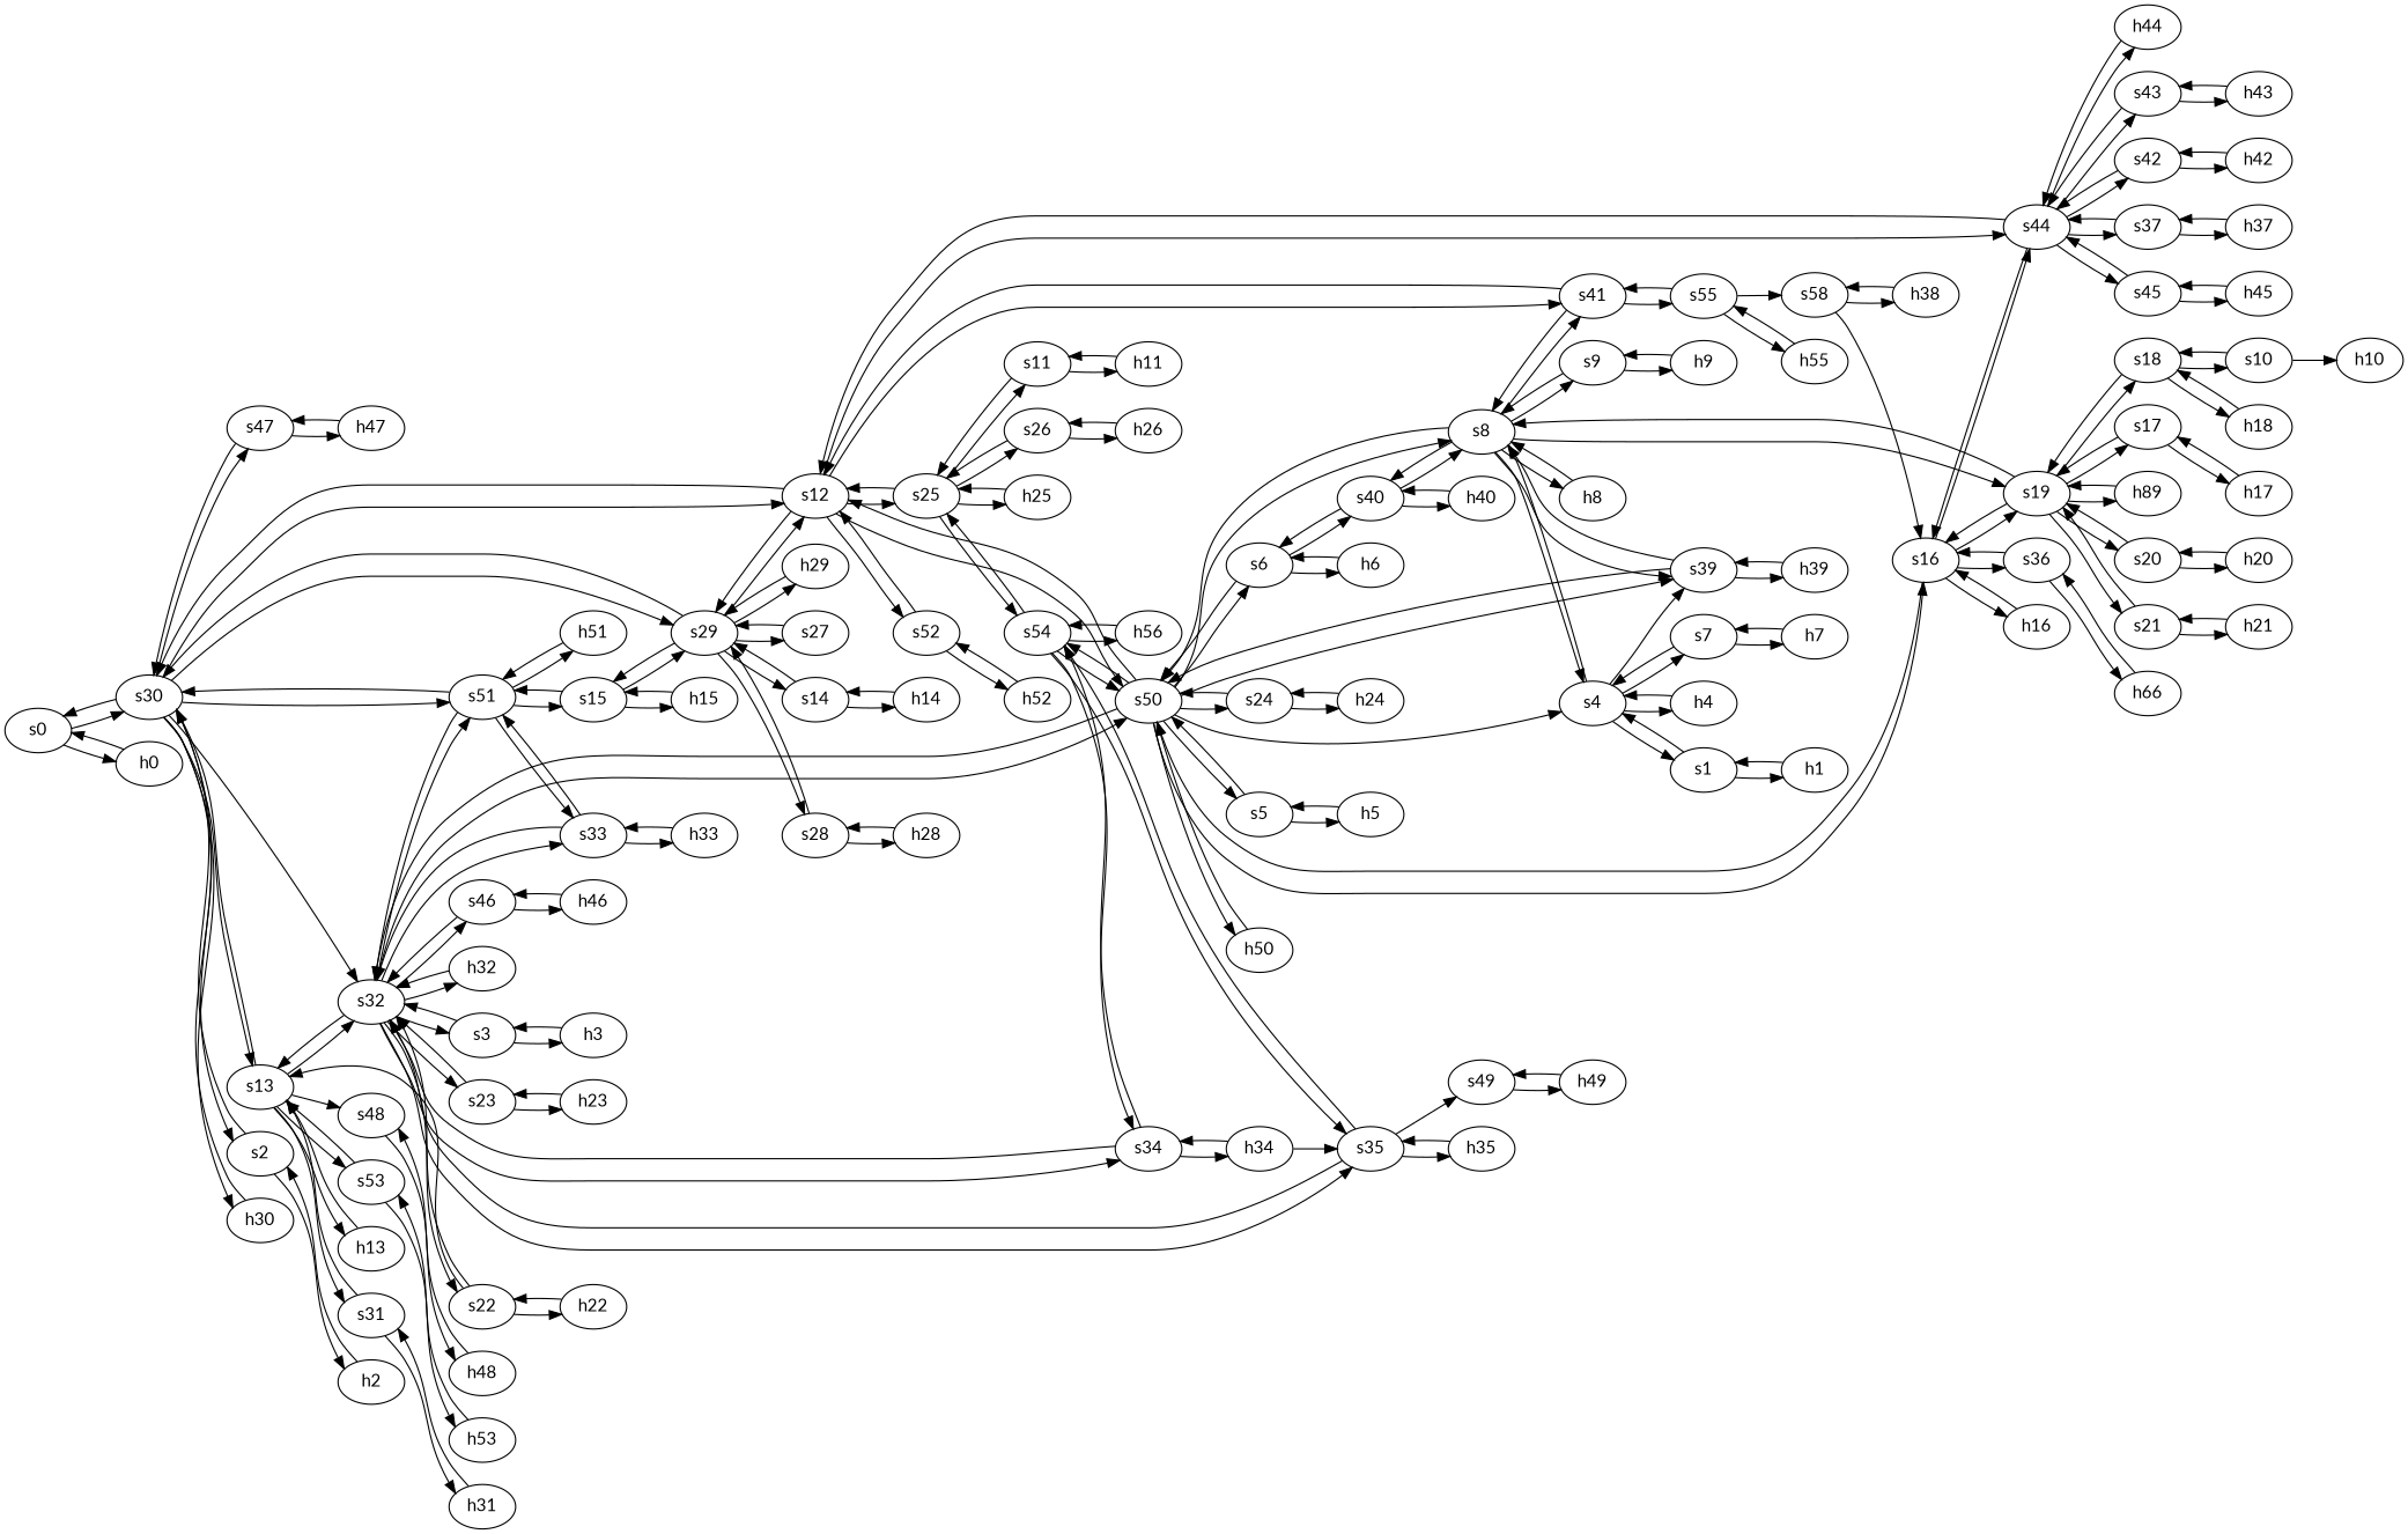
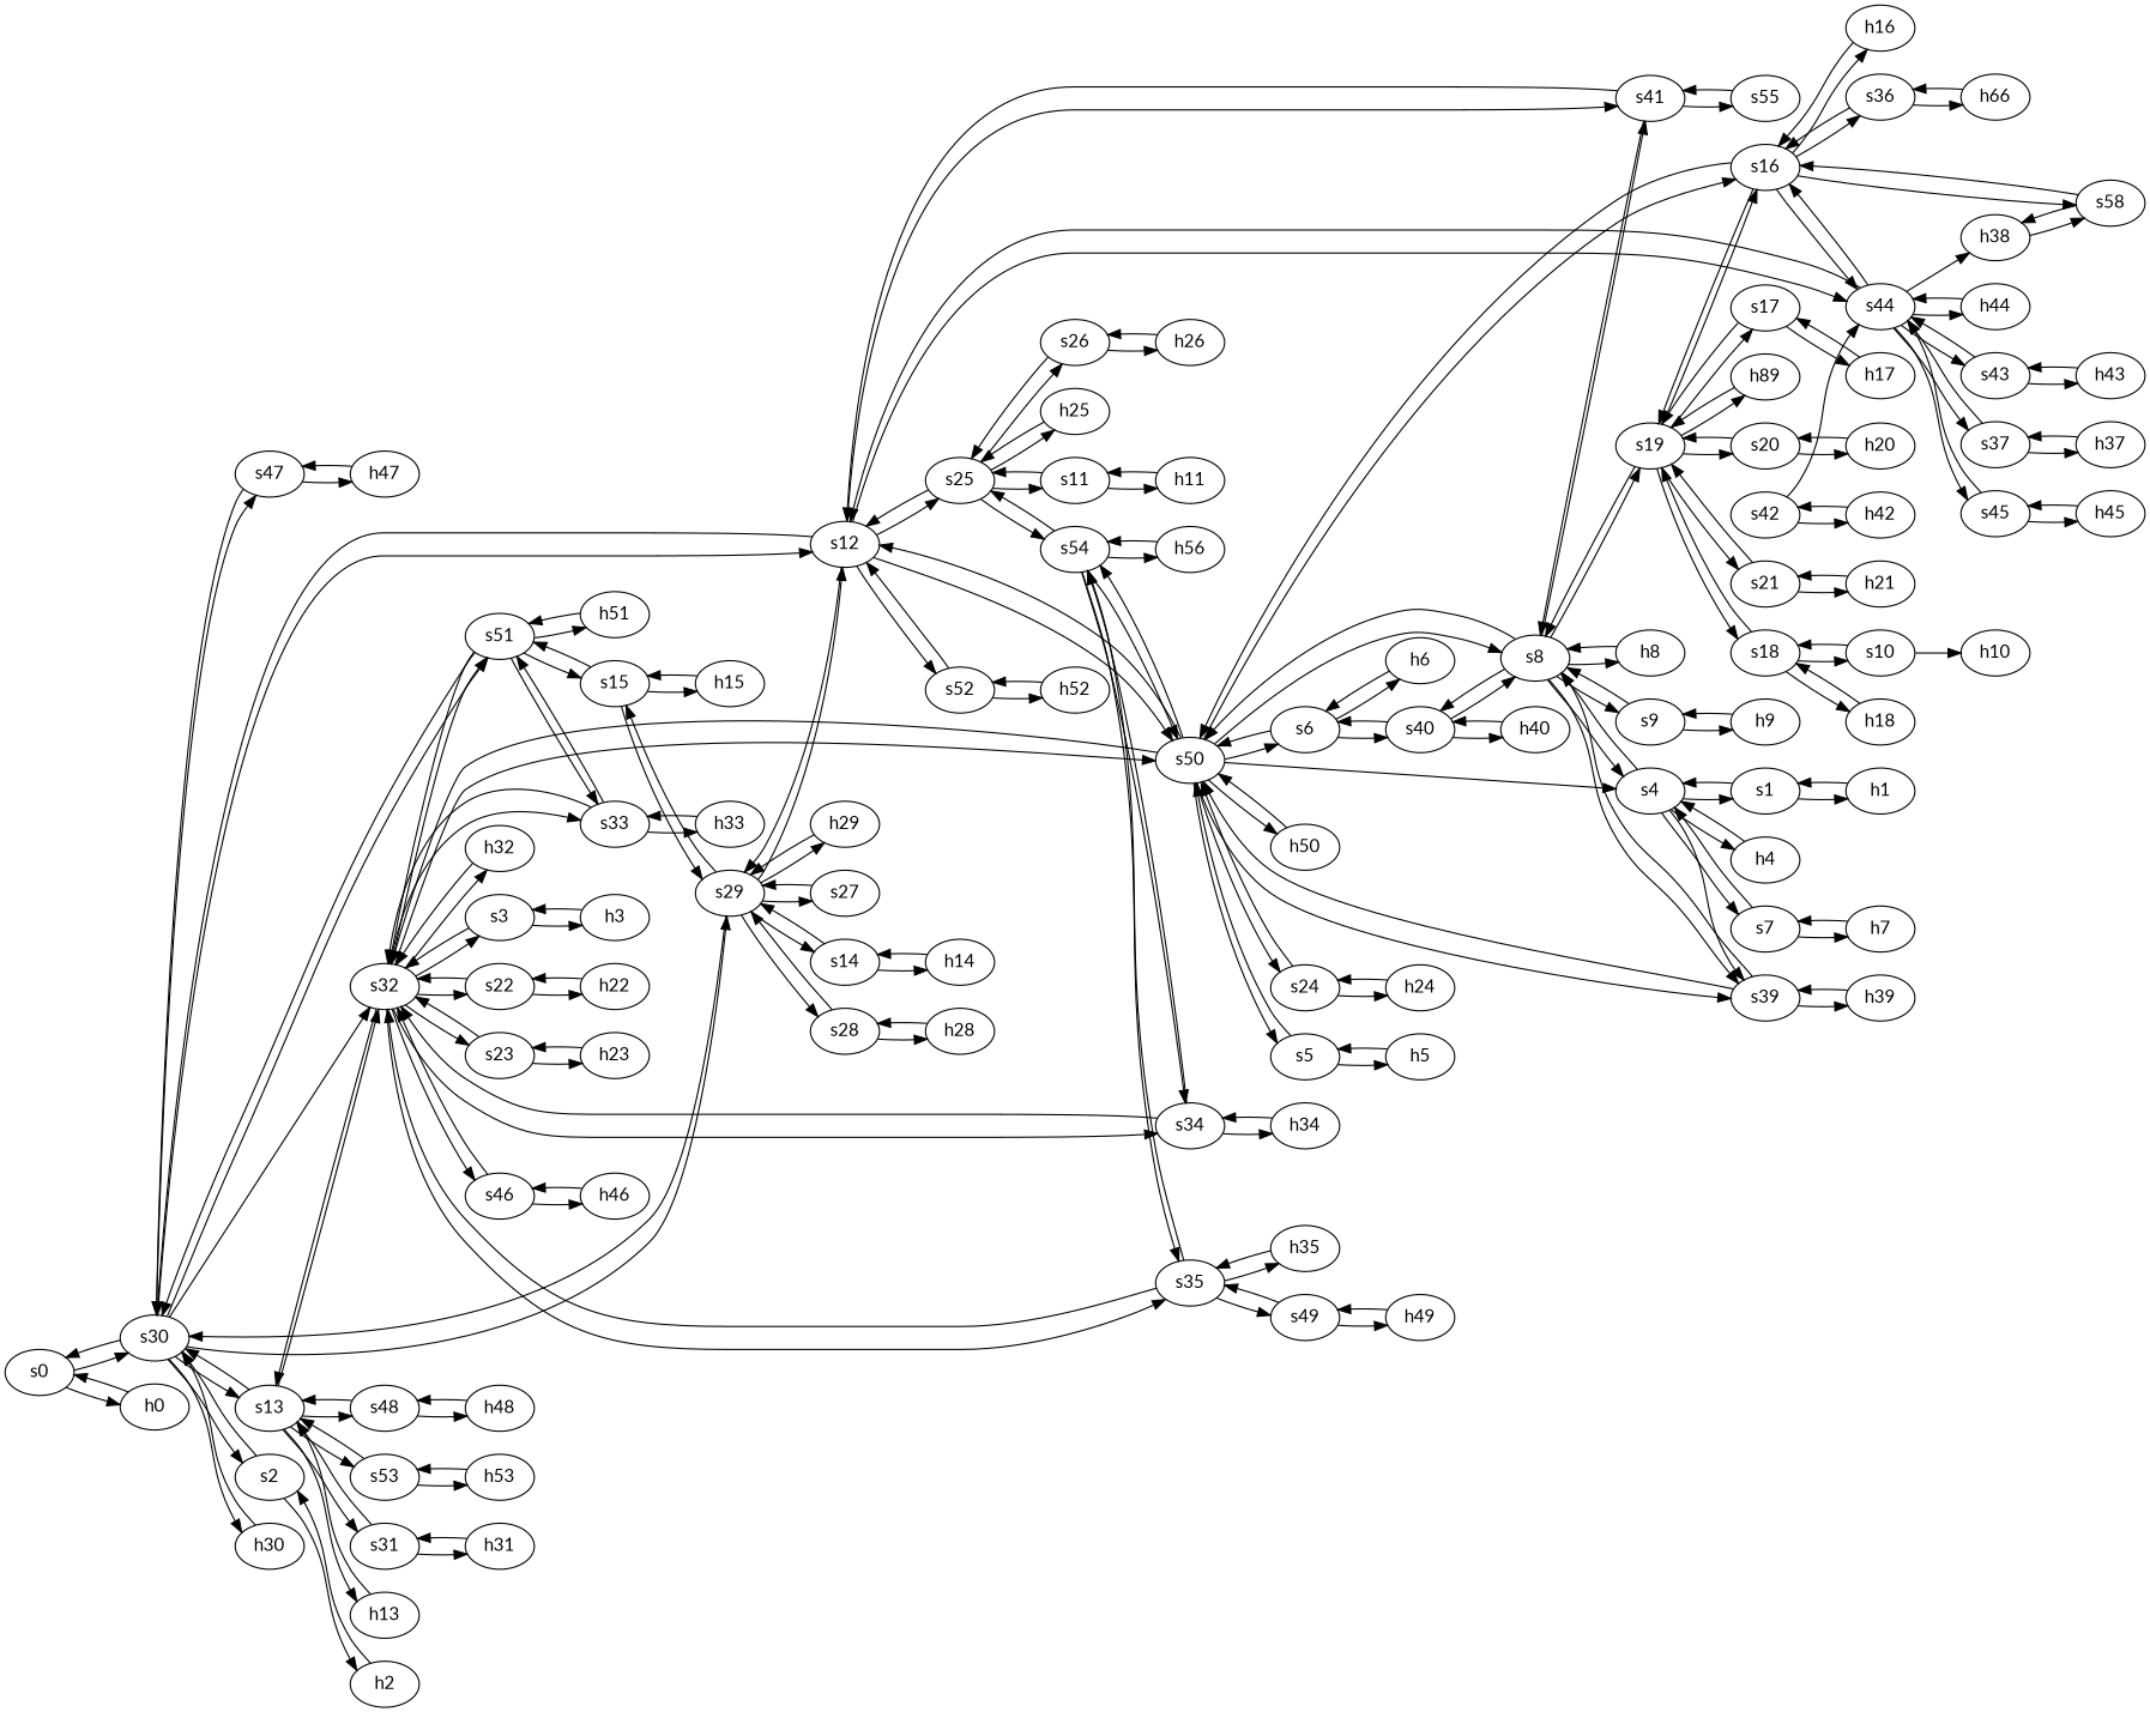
  strict digraph {
    fontname=Lato
    rankdir=LR
    node [fontname=Lato type=switch]
    edge [capacity="1Gbps" cost=1 dst_port=1 fontname=Lato src_port=1]
    s0
    s30
    h0 [ip="111.0.0.0" mac="00:00:00:00:0:0" type=host]
    s47
    s13
    s12
    s51
    s32
    s29
    s2
    h30 [ip="111.0.30.30" mac="00:00:00:00:30:30" type=host]
    h47 [ip="111.0.47.47" mac="00:00:00:00:47:47" type=host]
    s48
    s53
    s31
    h13 [ip="111.0.13.13" mac="00:00:00:00:13:13" type=host]
    s50
    s44
    s41
    s25
    s52
    s33
    h51 [ip="111.0.51.51" mac="00:00:00:00:51:51" type=host]
    s15
    s46
    s35
    s34
    s3
    h32 [ip="111.0.32.32" mac="00:00:00:00:32:32" type=host]
    s22
    s23
    s14
    h29 [ip="111.0.29.29" mac="00:00:00:00:29:29" type=host]
    s28
    s27
    h2 [ip="111.0.2.2" mac="00:00:00:00:2:2" type=host]
    s7
    s4
    h7 [ip="111.0.7.7" mac="00:00:00:00:7:7" type=host]
    h4 [ip="111.0.4.4" mac="00:00:00:00:4:4" type=host]
    s8
    s1
    s39
    s16
    s5
    s54
    h50 [ip="111.0.50.50" mac="00:00:00:00:50:50" type=host]
    s24
    s6
    s19
    s40
    h8 [ip="111.0.8.8" mac="00:00:00:00:8:8" type=host]
    s9
    h1 [ip="111.0.1.1" mac="00:00:00:00:1:1" type=host]
    h20 [ip="111.0.20.20" mac="00:00:00:00:20:20" type=host]
    s20
    s21
    s18
    s17
    n60 [ip="111.0.19.19" label=h89 mac="00:00:00:00:19:19" type=host]
    h46 [ip="111.0.46.46" mac="00:00:00:00:46:46" type=host]
    h45 [ip="111.0.45.45" mac="00:00:00:00:45:45" type=host]
    s45
    h44 [ip="111.0.44.44" mac="00:00:00:00:44:44" type=host]
    s43
    s42
    s37
    h43 [ip="111.0.43.43" mac="00:00:00:00:43:43" type=host]
    h16 [ip="111.0.16.16" mac="00:00:00:00:16:16" type=host]
    n70 [label=s58]
    s36
    h42 [ip="111.0.42.42" mac="00:00:00:00:42:42" type=host]
    h37 [ip="111.0.37.37" mac="00:00:00:00:37:37" type=host]
    h5 [ip="111.0.5.5" mac="00:00:00:00:5:5" type=host]
    n75 [ip="111.0.54.54" label=h56 mac="00:00:00:00:54:54" type=host]
    h24 [ip="111.0.24.24" mac="00:00:00:00:24:24" type=host]
    h6 [ip="111.0.6.6" mac="00:00:00:00:6:6" type=host]
    h39 [ip="111.0.39.39" mac="00:00:00:00:39:39" type=host]
    s55
-   h55 [ip="111.0.55.55" mac="00:00:00:00:55:55" type=host]
    h40 [ip="111.0.40.40" mac="00:00:00:00:40:40" type=host]
    h9 [ip="111.0.9.9" mac="00:00:00:00:9:9" type=host]
    h49 [ip="111.0.49.49" mac="00:00:00:00:49:49" type=host]
    s49
    h35 [ip="111.0.35.35" mac="00:00:00:00:35:35" type=host]
    h48 [ip="111.0.48.48" mac="00:00:00:00:48:48" type=host]
    s11
    s26
    h25 [ip="111.0.25.25" mac="00:00:00:00:25:25" type=host]
    h34 [ip="111.0.34.34" mac="00:00:00:00:34:34" type=host]
    h11 [ip="111.0.11.11" mac="00:00:00:00:11:11" type=host]
    h26 [ip="111.0.26.26" mac="00:00:00:00:26:26" type=host]
    h53 [ip="111.0.53.53" mac="00:00:00:00:53:53" type=host]
    h31 [ip="111.0.31.31" mac="00:00:00:00:31:31" type=host]
    h52 [ip="111.0.52.52" mac="00:00:00:00:52:52" type=host]
    h33 [ip="111.0.33.33" mac="00:00:00:00:33:33" type=host]
    h15 [ip="111.0.15.15" mac="00:00:00:00:15:15" type=host]
    h3 [ip="111.0.3.3" mac="00:00:00:00:3:3" type=host]
    h22 [ip="111.0.22.22" mac="00:00:00:00:22:22" type=host]
    h23 [ip="111.0.23.23" mac="00:00:00:00:23:23" type=host]
    h38 [ip="111.0.38.38" mac="00:00:00:00:38:38" type=host]
    n102 [ip="111.0.36.36" label=h66 mac="00:00:00:00:36:36" type=host]
    h21 [ip="111.0.21.21" mac="00:00:00:00:21:21" type=host]
    h18 [ip="111.0.18.18" mac="00:00:00:00:18:18" type=host]
    s10
    h17 [ip="111.0.17.17" mac="00:00:00:00:17:17" type=host]
    h10 [ip="111.0.10.10" mac="00:00:00:00:10:10" type=host]
    h14 [ip="111.0.14.14" mac="00:00:00:00:14:14" type=host]
    h28 [ip="111.0.28.28" mac="00:00:00:00:28:28" type=host]
    s0 -> s30 [dst_port=2 src_port=2]
    s0 -> h0
    s30 -> s0 [dst_port=2 src_port=2]
    s30 -> s47 [dst_port=2 src_port=10]
    s30 -> s13 [dst_port=5 src_port=7]
    s30 -> s12 [dst_port=11 src_port=6]
    s30 -> s51 [dst_port=3 src_port=11]
    s30 -> s32 [dst_port=6 src_port=9]
    s30 -> s29 [dst_port=7 src_port=8]
    s30 -> s2 [dst_port=2 src_port=3]
    s30 -> h30
    h0 -> s0
    s47 -> s30 [dst_port=10 src_port=2]
    s47 -> h47
    s13 -> s30 [dst_port=7 src_port=5]
    s13 -> s32 [dst_port=3 src_port=3]
    s13 -> s48 [dst_port=2 src_port=2]
    s13 -> s53 [dst_port=2 src_port=4]
    s13 -> s31 [dst_port=3 src_port=7]
    s13 -> h13
    s12 -> s30 [dst_port=6 src_port=11]
    s12 -> s29 [dst_port=2 src_port=8]
    s12 -> s50 [dst_port=7 src_port=4]
    s12 -> s44 [dst_port=2 src_port=3]
    s12 -> s41 [dst_port=3 src_port=2]
    s12 -> s25 [dst_port=3 src_port=7]
    s12 -> s52 [dst_port=3 src_port=6]
    s51 -> s30 [dst_port=11 src_port=3]
    s51 -> s32 [dst_port=12 src_port=4]
    s51 -> s33 [dst_port=3 src_port=5]
    s51 -> h51
    s51 -> s15 [dst_port=2 src_port=2]
    s32 -> s13 [dst_port=3 src_port=3]
    s32 -> s51 [dst_port=4 src_port=12]
    s32 -> s50 [dst_port=10 src_port=11]
    s32 -> s33 [dst_port=2 src_port=7]
    s32 -> s46 [dst_port=2 src_port=10]
    s32 -> s35 [dst_port=2 src_port=9]
    s32 -> s34 [dst_port=2 src_port=8]
    s32 -> s3 [dst_port=2 src_port=2]
    s32 -> h32
    s32 -> s22 [dst_port=2 src_port=4]
    s32 -> s23 [dst_port=2 src_port=5]
    s29 -> s30 [dst_port=8 src_port=7]
    s29 -> s12 [dst_port=8 src_port=2]
    s29 -> s15 [dst_port=3 src_port=4]
    s29 -> s14 [dst_port=2 src_port=3]
    s29 -> h29
    s29 -> s28 [dst_port=2 src_port=6]
    s29 -> s27 [dst_port=2 src_port=5]
    s2 -> s30 [dst_port=3 src_port=2]
    s2 -> h2
    h30 -> s30
    h47 -> s47
-   s22 -> s13 [dst_port=2 src_port=2]
+   s48 -> s13 [dst_port=2 src_port=2]
    s48 -> h48
    s53 -> s13 [dst_port=4 src_port=2]
    s53 -> h53
    s31 -> s13 [dst_port=7 src_port=3]
    s31 -> h31
    h13 -> s13
    s50 -> s12 [dst_port=4 src_port=7]
    s50 -> s32 [dst_port=11 src_port=10]
    s50 -> s4 [dst_port=4 src_port=2]
    s50 -> s8 [dst_port=7 src_port=6]
    s50 -> s39 [dst_port=3 src_port=11]
    s50 -> s16 [dst_port=4 src_port=8]
    s50 -> s5 [dst_port=2 src_port=3]
    s50 -> s54 [dst_port=5 src_port=12]
    s50 -> h50
    s50 -> s24 [dst_port=2 src_port=9]
    s50 -> s6 [dst_port=3 src_port=4]
    s44 -> s12 [dst_port=3 src_port=2]
    s44 -> s16 [dst_port=6 src_port=3]
    s44 -> s45 [dst_port=2 src_port=7]
    s44 -> h44
    s44 -> s43 [dst_port=2 src_port=6]
-   s44 -> s42 [dst_port=2 src_port=5]
+   s44 -> h38 [dst_port=2 src_port=5]
    s44 -> s37 [dst_port=2 src_port=4]
    s41 -> s12 [dst_port=2 src_port=3]
    s41 -> s8 [dst_port=9 src_port=2]
    s41 -> s55 [dst_port=2 src_port=4]
    s25 -> s12 [dst_port=7 src_port=3]
    s25 -> s54 [dst_port=2 src_port=5]
    s25 -> s11 [dst_port=2 src_port=2]
    s25 -> s26 [dst_port=2 src_port=4]
    s25 -> h25
    s52 -> s12 [dst_port=6 src_port=3]
    s52 -> h52
    s33 -> s51 [dst_port=5 src_port=3]
    s33 -> s32 [dst_port=7 src_port=2]
    s33 -> h33
    h51 -> s51
    s15 -> s51 [dst_port=2 src_port=2]
    s15 -> s29 [dst_port=4 src_port=3]
    s15 -> h15
    s46 -> s32 [dst_port=10 src_port=2]
    s46 -> h46
    s35 -> s32 [dst_port=9 src_port=2]
    s35 -> s54 [dst_port=4 src_port=4]
    s35 -> s49 [dst_port=2 src_port=3]
    s35 -> h35
    s34 -> s32 [dst_port=8 src_port=2]
    s34 -> s54 [dst_port=3 src_port=3]
    s34 -> h34
    s3 -> s32 [dst_port=2 src_port=2]
    s3 -> h3
    h32 -> s32
    s22 -> s32 [dst_port=4 src_port=2]
    s22 -> h22
    s23 -> s32 [dst_port=5 src_port=2]
    s23 -> h23
    s14 -> s29 [dst_port=3 src_port=2]
    s14 -> h14
    h29 -> s29
    s28 -> s29 [dst_port=6 src_port=2]
    s28 -> h28
    s27 -> s29 [dst_port=5 src_port=2]
    h2 -> s2
    s7 -> s4 [dst_port=5 src_port=2]
    s7 -> h7
    s4 -> s7 [dst_port=2 src_port=5]
    s4 -> h4
    s4 -> s8 [dst_port=2 src_port=3]
    s4 -> s1 [dst_port=2 src_port=2]
    s4 -> s39 [dst_port=2 src_port=4]
    h7 -> s7
    h4 -> s4
    s8 -> s50 [dst_port=6 src_port=7]
    s8 -> s41 [dst_port=2 src_port=9]
    s8 -> s4 [dst_port=3 src_port=2]
    s8 -> s39 [dst_port=2 src_port=3]
    s8 -> s19 [dst_port=2 src_port=8]
    s8 -> s40 [dst_port=3 src_port=4]
    s8 -> h8
    s8 -> s9 [dst_port=2 src_port=5]
    s1 -> s4 [dst_port=2 src_port=2]
    s1 -> h1
    s39 -> s50 [dst_port=11 src_port=3]
    s39 -> s8 [dst_port=3 src_port=2]
    s39 -> h39
    s16 -> s50 [dst_port=8 src_port=4]
    s16 -> s44 [dst_port=3 src_port=6]
    s16 -> s19 [dst_port=3 src_port=5]
    s16 -> h16
-   s55 -> n70 [dst_port=2 src_port=7]
+   s16 -> n70 [dst_port=2 src_port=7]
    s16 -> s36 [dst_port=3 src_port=3]
    s5 -> s50 [dst_port=3 src_port=2]
    s5 -> h5
    s54 -> s50 [dst_port=12 src_port=5]
    s54 -> s25 [dst_port=5 src_port=2]
    s54 -> s35 [dst_port=4 src_port=4]
    s54 -> s34 [dst_port=3 src_port=3]
    s54 -> n75
    h50 -> s50
    s24 -> s50 [dst_port=9 src_port=2]
    s24 -> h24
    s6 -> s50 [dst_port=4 src_port=3]
    s6 -> s40 [dst_port=2 src_port=2]
    s6 -> h6
    s19 -> s8 [dst_port=8 src_port=2]
    s19 -> s16 [dst_port=5 src_port=3]
    s19 -> s20 [dst_port=2 src_port=6]
    s19 -> s21 [dst_port=2 src_port=7]
    s19 -> s18 [dst_port=3 src_port=5]
    s19 -> s17 [dst_port=2 src_port=4]
    s19 -> n60
    s40 -> s8 [dst_port=4 src_port=3]
    s40 -> s6 [dst_port=2 src_port=2]
    s40 -> h40
    h8 -> s8
    s9 -> s8 [dst_port=5 src_port=2]
    s9 -> h9
    h1 -> s1
    h20 -> s20
    s20 -> s19 [dst_port=6 src_port=2]
    s20 -> h20
    s21 -> s19 [dst_port=7 src_port=2]
    s21 -> h21
    s18 -> s19 [dst_port=5 src_port=3]
    s18 -> h18
    s18 -> s10 [dst_port=2 src_port=2]
    s17 -> s19 [dst_port=4 src_port=2]
    s17 -> h17
    n60 -> s19
    h46 -> s46
    h45 -> s45
    s45 -> s44 [dst_port=7 src_port=2]
    s45 -> h45
    h44 -> s44
    s43 -> s44 [dst_port=6 src_port=2]
    s43 -> h43
    s42 -> s44 [dst_port=5 src_port=2]
    s42 -> h42
    s37 -> s44 [dst_port=4 src_port=2]
    s37 -> h37
    h43 -> s43
    h16 -> s16
    n70 -> s16 [dst_port=7 src_port=2]
    n70 -> h38
    s36 -> s16 [dst_port=3 src_port=3]
    s36 -> n102
    h42 -> s42
    h37 -> s37
    h5 -> s5
    n75 -> s54
    h24 -> s24
    h6 -> s6
    h39 -> s39
    s55 -> s41 [dst_port=4 src_port=2]
-   s55 -> h55
-   h55 -> s55
    h40 -> s40
    h9 -> s9
    h49 -> s49
-   h34 -> s35 [dst_port=3 src_port=2]
+   s49 -> s35 [dst_port=3 src_port=2]
    s49 -> h49
    h35 -> s35
    h48 -> s48
    s11 -> s25 [dst_port=2 src_port=2]
    s11 -> h11
    s26 -> s25 [dst_port=4 src_port=2]
    s26 -> h26
    h25 -> s25
    h34 -> s34
    h11 -> s11
    h26 -> s26
    h53 -> s53
    h31 -> s31
    h52 -> s52
    h33 -> s33
    h15 -> s15
    h3 -> s3
    h22 -> s22
    h23 -> s23
    h38 -> n70
    n102 -> s36
    h21 -> s21
    h18 -> s18
    s10 -> s18 [dst_port=2 src_port=2]
    s10 -> h10
    h17 -> s17
    h14 -> s14
    h28 -> s28
  }
